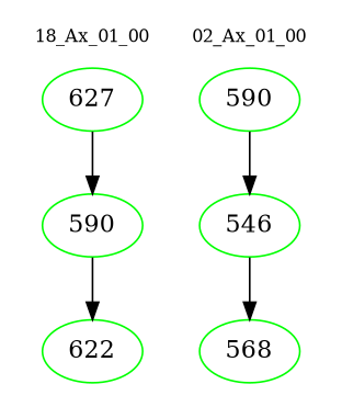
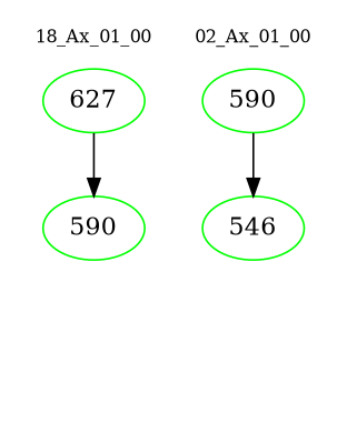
  digraph {
    node [color=green]
    edge [color=black]
    n1 [label=627]
    n2 [label=590]
-   n3 [label=622]
    n4 [label=590]
    n5 [label=546]
-   n6 [label=568]
    subgraph cluster_1 {
      color=white
      fontsize=10
      label="18_Ax_01_00"
      n1
      n2
-     n3
    }
    subgraph cluster_2 {
      color=white
      fontsize=10
      label="02_Ax_01_00"
      n4
      n5
-     n6
    }
    n1 -> n2
-   n2 -> n3
    n4 -> n5
-   n5 -> n6
  }
